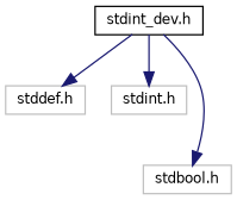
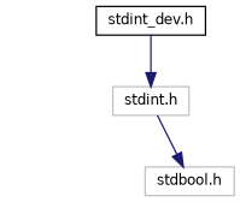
  digraph {
    node [color=grey75 fillcolor=white fontname=Helvetica fontsize=10 shape=record style=filled]
    edge [color=midnightblue fontname=Helvetica fontsize=10 labelfontname=Helvetica labelfontsize=10 style=solid]
    n1 [color=black height=0.2 label="stdint_dev.h" width=0.4]
-   n2 [height=0.2 label="stddef.h" width=0.4]
    n3 [height=0.2 label="stdint.h" width=0.4]
    n4 [height=0.2 label="stdbool.h" width=0.4]
-   n1 -> n2
    n1 -> n3
-   n1 -> n4
+   n3 -> n4
  }
